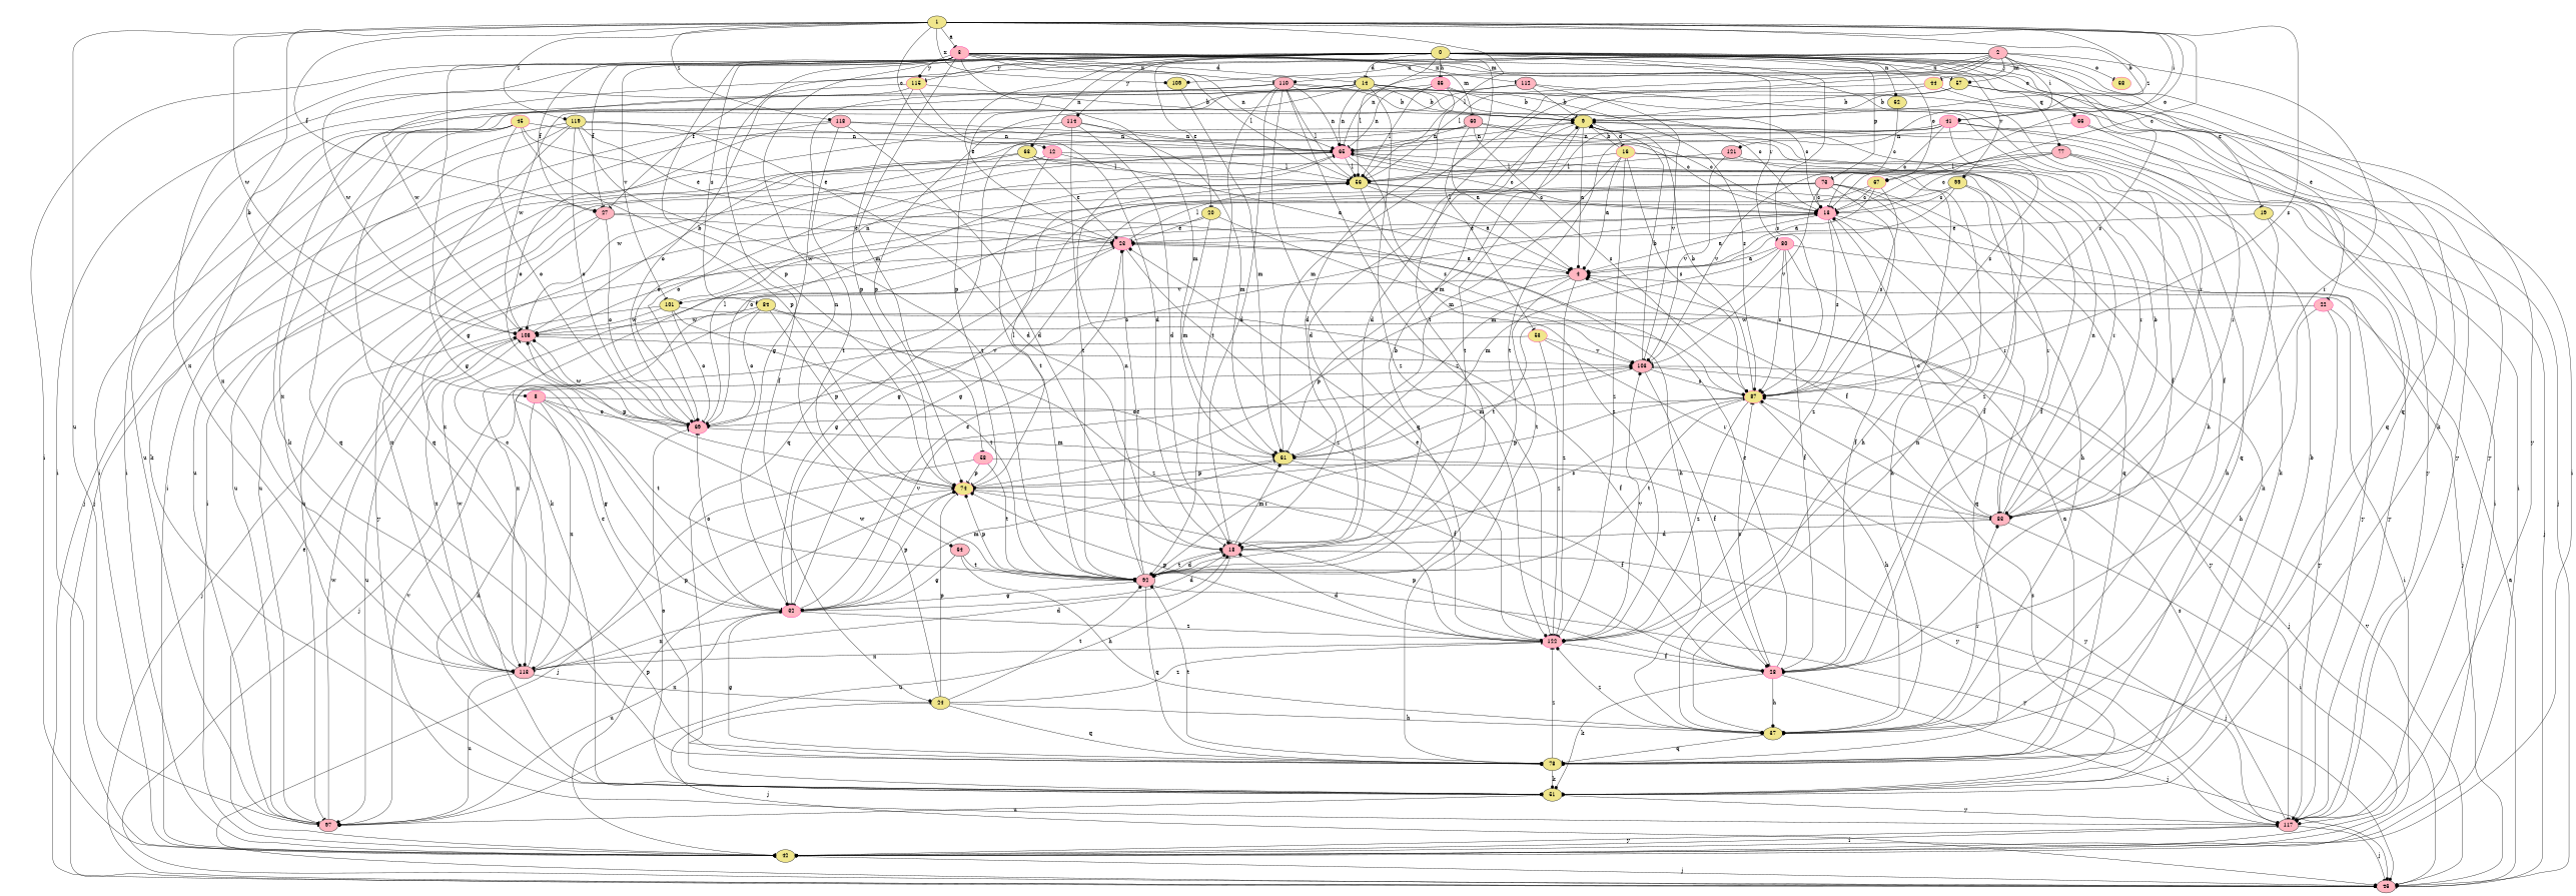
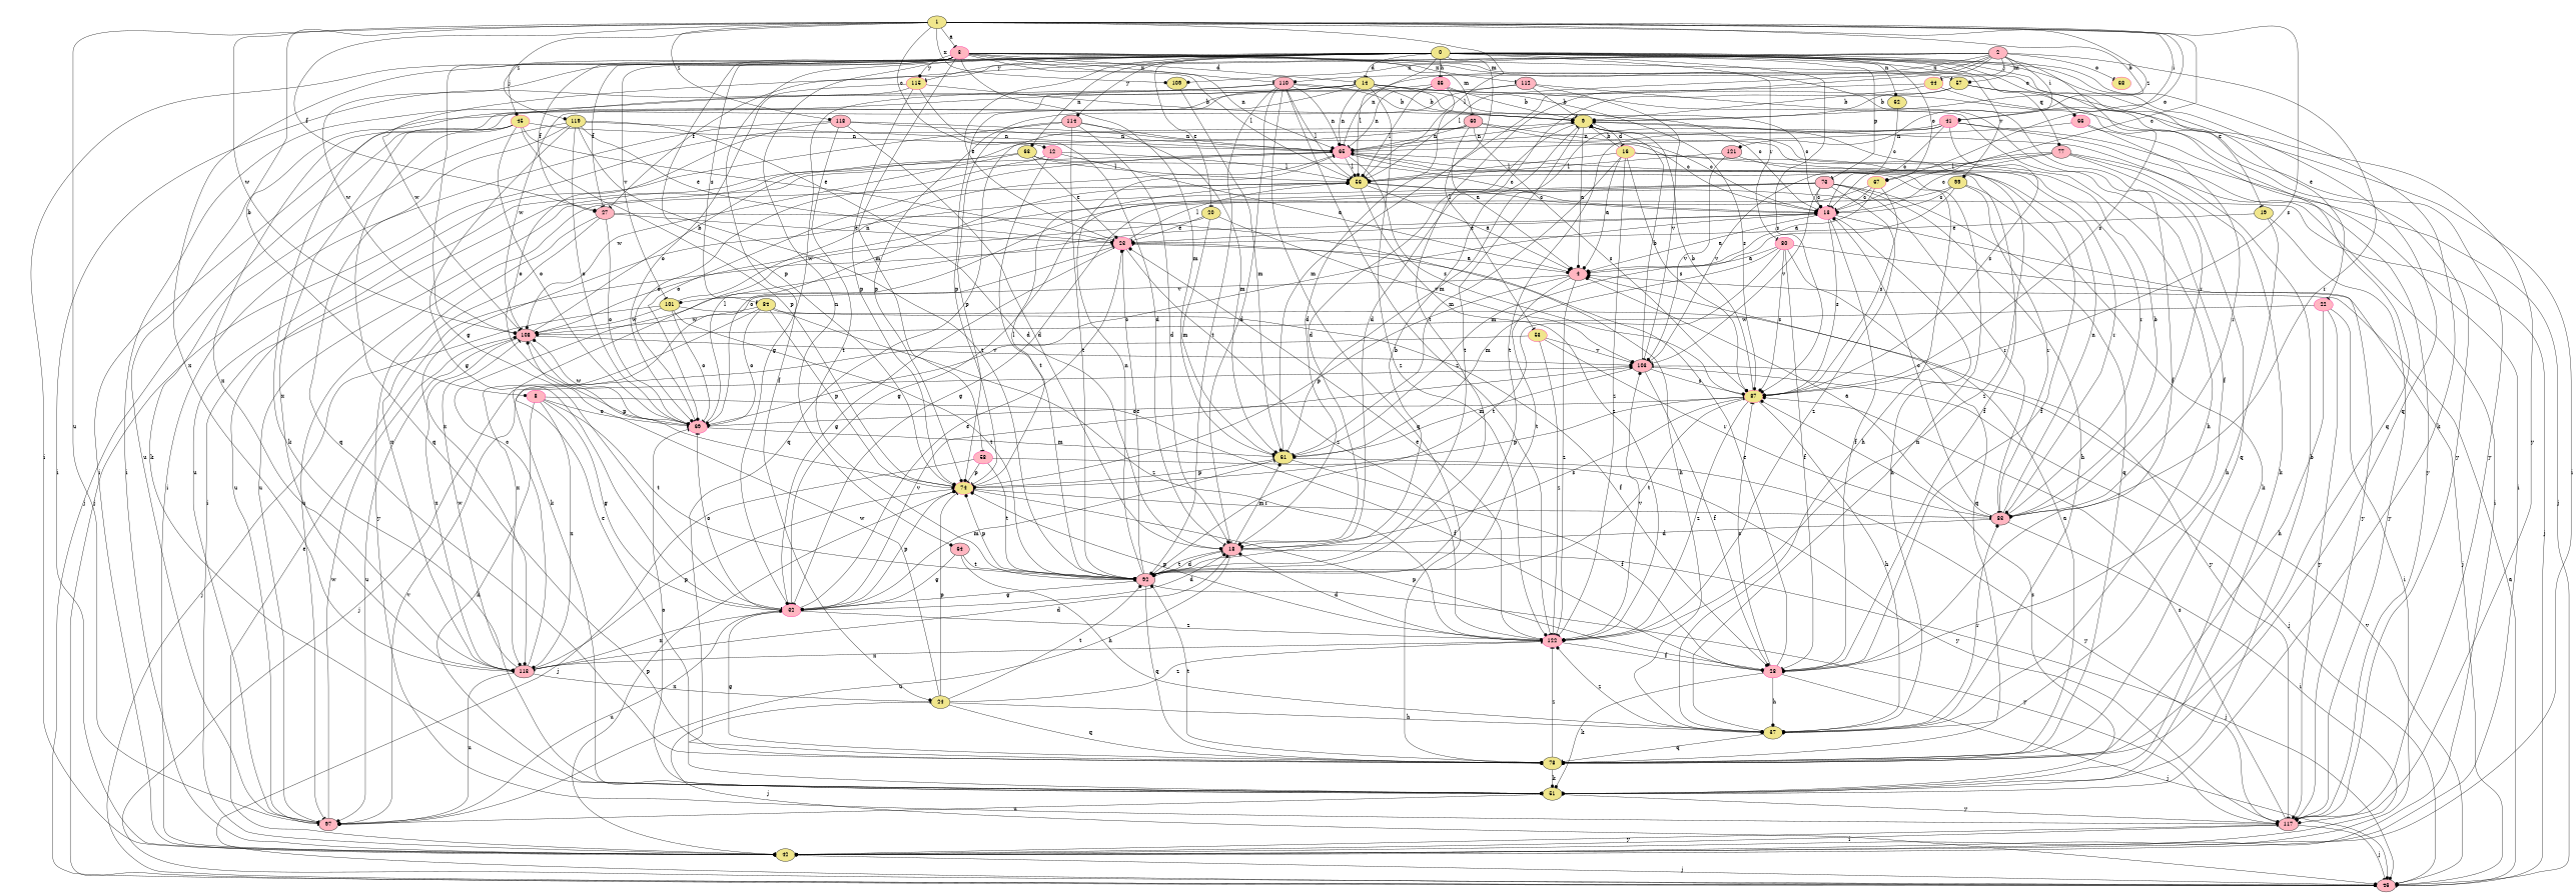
  strict digraph {
    node [color=black fillcolor=lightpink style=filled]
    edge [arrowhead=dot]
    0 [fillcolor=khaki]
    14 [fillcolor=khaki]
    19 [fillcolor=khaki]
    20 [fillcolor=khaki]
    22 [color=deeppink]
    23 [color=deeppink]
    24 [fillcolor=khaki]
    27
    36 [color=deeppink]
    51 [fillcolor=khaki]
    53 [color=deeppink fillcolor=khaki]
    56 [fillcolor=khaki]
    62 [fillcolor=khaki]
    63 [fillcolor=khaki]
    64
    66 [color=deeppink]
    67 [color=deeppink fillcolor=khaki]
    73
    77
    78 [fillcolor=khaki]
    80 [color=deeppink]
    84 [fillcolor=khaki]
    87 [color=deeppink fillcolor=khaki]
    99 [fillcolor=khaki]
    101 [fillcolor=khaki]
    108
    114
    115 [color=deeppink fillcolor=khaki]
    9 [fillcolor=khaki]
    13 [color=deeppink]
    97
    65 [color=deeppink]
    42 [fillcolor=khaki]
    74 [color=deeppink fillcolor=khaki]
    113
    117
    122 [color=deeppink]
    28 [color=deeppink]
    37 [fillcolor=khaki]
    61 [fillcolor=khaki]
    103
    32 [color=deeppink]
    4
    92
    46
    69 [color=deeppink]
    18
    83
    1 [fillcolor=khaki]
    3 [color=deeppink]
    8 [color=deeppink]
    12 [color=deeppink]
    41 [color=deeppink]
    109 [fillcolor=khaki]
    118
    119 [fillcolor=khaki]
    121
    57 [fillcolor=khaki]
    110
    45 [color=deeppink fillcolor=khaki]
    58 [color=deeppink]
    60
    112
    16 [color=deeppink fillcolor=khaki]
    2
    44 [color=deeppink fillcolor=khaki]
    68 [color=deeppink fillcolor=khaki]
    0 -> 14 [arrowhead=tee label=d]
    0 -> 19 [arrowhead=tee label=e]
    0 -> 20 [arrowhead=tee label=e]
    0 -> 22 [arrowhead=tee label=e]
    0 -> 23 [arrowhead=tee label=e]
    0 -> 24 [label=f]
    0 -> 27 [arrowhead=tee label=f]
    0 -> 36 [arrowhead=tee label=h]
    0 -> 51 [arrowhead=tee label=k]
    0 -> 53 [arrowhead=tee label=l]
    0 -> 56 [label=l]
    0 -> 62 [label=n]
    0 -> 63 [label=n]
    0 -> 64 [label=n]
    0 -> 66 [label=o]
    0 -> 67 [label=o]
    0 -> 73 [arrowhead=tee label=p]
    0 -> 77 [label=q]
    0 -> 78 [label=q]
    0 -> 80 [arrowhead=tee label=r]
    0 -> 84 [arrowhead=tee label=s]
    0 -> 87 [label=s]
    0 -> 99 [label=v]
    0 -> 101 [arrowhead=tee label=v]
    0 -> 108 [label=w]
    0 -> 114 [label=y]
    0 -> 115 [arrowhead=tee label=y]
    14 -> 9 [label=b]
    14 -> 13 [arrowhead=tee label=c]
    14 -> 97 [label=u]
    14 -> 65 [arrowhead=tee label=n]
    14 -> 42 [label=i]
    14 -> 74 [arrowhead=tee label=p]
    14 -> 113 [label=x]
    14 -> 117 [label=y]
    14 -> 122 [label=z]
    14 -> 28 [arrowhead=tee label=f]
    19 -> 23 [label=e]
    19 -> 117 [arrowhead=tee label=y]
    19 -> 37 [label=h]
    20 -> 23 [arrowhead=tee label=e]
    20 -> 51 [arrowhead=tee label=k]
    20 -> 61 [label=m]
    20 -> 103 [label=v]
    22 -> 108 [label=w]
    22 -> 42 [label=i]
    22 -> 117 [label=y]
-   22 -> 37 [label=h]
+   22 -> 78 [label=h]
    23 -> 56 [label=l]
    23 -> 122 [label=z]
    23 -> 32 [arrowhead=tee label=g]
    23 -> 4 [label=a]
    24 -> 78 [label=q]
    24 -> 108 [label=w]
    24 -> 74 [arrowhead=tee label=p]
    24 -> 122 [arrowhead=tee label=z]
    24 -> 37 [label=h]
    24 -> 92 [label=t]
    24 -> 46 [label=j]
    27 -> 23 [arrowhead=tee label=e]
    27 -> 113 [label=x]
    27 -> 117 [arrowhead=tee label=y]
    27 -> 37 [label=h]
    27 -> 69 [arrowhead=tee label=o]
    36 -> 56 [label=l]
    36 -> 87 [label=s]
    36 -> 108 [arrowhead=tee label=w]
    36 -> 9 [arrowhead=tee label=b]
    36 -> 65 [arrowhead=tee label=n]
    36 -> 18 [label=d]
    51 -> 23 [arrowhead=tee label=e]
    51 -> 87 [label=s]
    51 -> 9 [label=b]
    51 -> 97 [label=u]
    51 -> 117 [arrowhead=tee label=y]
    51 -> 69 [arrowhead=tee label=o]
    53 -> 122 [arrowhead=tee label=z]
    53 -> 103 [label=v]
    53 -> 46 [arrowhead=tee label=j]
    53 -> 83 [arrowhead=tee label=r]
    56 -> 13 [label=c]
    56 -> 97 [arrowhead=tee label=u]
    56 -> 122 [arrowhead=tee label=z]
    56 -> 4 [label=a]
    56 -> 46 [arrowhead=tee label=j]
    62 -> 13 [arrowhead=tee label=c]
    63 -> 23 [label=e]
    63 -> 56 [arrowhead=tee label=l]
    63 -> 108 [label=w]
    63 -> 13 [label=c]
    63 -> 97 [arrowhead=tee label=u]
    64 -> 37 [label=h]
    64 -> 32 [label=g]
    64 -> 92 [arrowhead=tee label=t]
    66 -> 65 [arrowhead=tee label=n]
    66 -> 42 [arrowhead=tee label=i]
    66 -> 83 [label=r]
    67 -> 87 [arrowhead=tee label=s]
    67 -> 13 [arrowhead=tee label=c]
    67 -> 4 [label=a]
    67 -> 69 [label=o]
    73 -> 78 [arrowhead=tee label=q]
    73 -> 108 [label=w]
    73 -> 13 [label=c]
    73 -> 113 [label=x]
    73 -> 122 [label=z]
    73 -> 37 [arrowhead=tee label=h]
    73 -> 103 [arrowhead=tee label=v]
    73 -> 32 [arrowhead=tee label=g]
    73 -> 83 [arrowhead=tee label=r]
    77 -> 51 [arrowhead=tee label=k]
    77 -> 56 [label=l]
    77 -> 78 [label=q]
    77 -> 13 [label=c]
    77 -> 42 [label=i]
    77 -> 103 [arrowhead=tee label=v]
    78 -> 51 [label=k]
    78 -> 122 [arrowhead=tee label=z]
    78 -> 32 [label=g]
    78 -> 4 [label=a]
    78 -> 92 [label=t]
    80 -> 78 [arrowhead=tee label=q]
    80 -> 87 [label=s]
    80 -> 28 [arrowhead=tee label=f]
    80 -> 61 [label=m]
    80 -> 4 [label=a]
    80 -> 92 [arrowhead=tee label=t]
    80 -> 46 [label=j]
    84 -> 108 [label=w]
    84 -> 74 [label=p]
    84 -> 113 [label=x]
    84 -> 122 [arrowhead=tee label=z]
    84 -> 28 [label=f]
    84 -> 69 [label=o]
    87 -> 9 [label=b]
    87 -> 74 [arrowhead=tee label=p]
    87 -> 122 [label=z]
    87 -> 37 [arrowhead=tee label=h]
    87 -> 92 [arrowhead=tee label=t]
    87 -> 69 [arrowhead=tee label=o]
    99 -> 51 [label=k]
    99 -> 13 [arrowhead=tee label=c]
    99 -> 61 [arrowhead=tee label=m]
    99 -> 32 [arrowhead=tee label=g]
    99 -> 83 [arrowhead=tee label=r]
    101 -> 108 [label=w]
    101 -> 65 [arrowhead=tee label=n]
    101 -> 117 [arrowhead=tee label=y]
    101 -> 92 [label=t]
    101 -> 46 [label=j]
    101 -> 69 [arrowhead=tee label=o]
    108 -> 9 [label=b]
    108 -> 97 [label=u]
    108 -> 74 [arrowhead=tee label=p]
    108 -> 113 [arrowhead=tee label=x]
    108 -> 103 [label=v]
    114 -> 97 [arrowhead=tee label=u]
    114 -> 65 [arrowhead=tee label=n]
+   114 -> 74 [label=p]
    114 -> 61 [label=m]
    114 -> 92 [label=t]
    114 -> 18 [label=d]
    115 -> 9 [label=b]
    115 -> 42 [arrowhead=tee label=i]
    115 -> 74 [label=p]
    115 -> 69 [label=o]
    115 -> 18 [arrowhead=tee label=d]
    9 -> 65 [label=n]
    9 -> 37 [arrowhead=tee label=h]
    9 -> 4 [label=a]
    9 -> 92 [arrowhead=tee label=t]
    9 -> 18 [label=d]
    9 -> 16 [arrowhead=tee label=d]
    13 -> 23 [label=e]
    13 -> 87 [label=s]
    13 -> 117 [label=y]
    13 -> 28 [arrowhead=tee label=f]
    13 -> 37 [label=h]
    13 -> 4 [label=a]
    97 -> 108 [label=w]
    97 -> 103 [arrowhead=tee label=v]
    65 -> 56 [label=l]
    65 -> 87 [arrowhead=tee label=s]
    65 -> 97 [arrowhead=tee label=u]
    65 -> 42 [arrowhead=tee label=i]
    65 -> 28 [arrowhead=tee label=f]
    65 -> 37 [arrowhead=tee label=h]
    65 -> 69 [label=o]
    42 -> 23 [arrowhead=tee label=e]
    42 -> 74 [label=p]
    42 -> 117 [arrowhead=tee label=y]
    42 -> 46 [arrowhead=tee label=j]
    74 -> 56 [label=l]
    74 -> 83 [arrowhead=tee label=r]
    113 -> 24 [arrowhead=tee label=x]
    113 -> 108 [arrowhead=tee label=w]
    113 -> 13 [label=c]
    113 -> 97 [label=u]
    113 -> 74 [arrowhead=tee label=p]
    113 -> 18 [label=d]
    117 -> 87 [label=s]
    117 -> 42 [label=i]
    117 -> 46 [arrowhead=tee label=j]
    122 -> 23 [label=e]
    122 -> 74 [label=p]
    122 -> 113 [arrowhead=tee label=x]
    122 -> 28 [arrowhead=tee label=f]
    122 -> 103 [label=v]
    122 -> 18 [label=d]
    28 -> 23 [arrowhead=tee label=e]
    28 -> 51 [label=k]
    28 -> 87 [arrowhead=tee label=s]
    28 -> 74 [arrowhead=tee label=p]
    28 -> 37 [label=h]
    28 -> 46 [label=j]
    37 -> 78 [arrowhead=tee label=q]
    37 -> 65 [label=n]
    37 -> 122 [label=z]
    37 -> 83 [label=r]
    61 -> 74 [label=p]
    61 -> 117 [arrowhead=tee label=y]
    61 -> 28 [arrowhead=tee label=f]
    103 -> 87 [label=s]
    103 -> 9 [arrowhead=tee label=b]
    103 -> 28 [label=f]
    103 -> 61 [arrowhead=tee label=m]
    103 -> 46 [label=j]
    32 -> 23 [label=e]
    32 -> 97 [label=u]
    32 -> 74 [label=p]
    32 -> 113 [arrowhead=tee label=x]
    32 -> 122 [arrowhead=tee label=z]
    32 -> 61 [arrowhead=tee label=m]
    32 -> 103 [label=v]
    32 -> 69 [arrowhead=tee label=o]
    32 -> 18 [label=d]
    4 -> 101 [label=v]
    4 -> 74 [arrowhead=tee label=p]
    4 -> 122 [arrowhead=tee label=z]
    4 -> 92 [label=t]
    92 -> 23 [arrowhead=tee label=e]
    92 -> 78 [arrowhead=tee label=q]
-   92 -> 9 [label=b]
+   92 -> 9 [arrowhead=tee label=b]
    92 -> 65 [arrowhead=tee label=n]
    92 -> 74 [label=p]
    92 -> 117 [label=y]
    92 -> 32 [label=g]
    92 -> 18 [arrowhead=tee label=d]
    46 -> 103 [arrowhead=tee label=v]
    46 -> 4 [label=a]
    69 -> 56 [label=l]
    69 -> 108 [label=w]
    69 -> 13 [arrowhead=tee label=c]
    69 -> 61 [arrowhead=tee label=m]
    18 -> 87 [arrowhead=tee label=s]
    18 -> 97 [label=u]
    18 -> 61 [label=m]
    18 -> 92 [label=t]
    18 -> 46 [label=j]
    83 -> 9 [label=b]
    83 -> 13 [label=c]
    83 -> 65 [arrowhead=tee label=n]
    83 -> 42 [label=i]
-   83 -> 4 [label=f]
+   83 -> 4 [label=a]
    83 -> 18 [arrowhead=tee label=d]
    1 -> 27 [label=f]
    1 -> 56 [arrowhead=tee label=l]
    1 -> 67 [label=o]
    1 -> 87 [label=s]
    1 -> 108 [arrowhead=tee label=w]
    1 -> 9 [label=b]
    1 -> 13 [arrowhead=tee label=c]
    1 -> 97 [arrowhead=tee label=u]
    1 -> 3 [arrowhead=tee label=a]
    1 -> 8 [label=b]
    1 -> 12 [label=c]
    1 -> 41 [arrowhead=tee label=i]
    1 -> 109 [label=x]
    1 -> 118 [label=z]
    1 -> 119 [label=z]
    1 -> 121 [label=z]
    3 -> 14 [arrowhead=tee label=d]
    3 -> 27 [label=f]
    3 -> 56 [arrowhead=tee label=l]
    3 -> 115 [label=y]
    3 -> 65 [label=n]
    3 -> 42 [arrowhead=tee label=i]
    3 -> 74 [label=p]
    3 -> 113 [arrowhead=tee label=x]
    3 -> 117 [label=y]
    3 -> 61 [arrowhead=tee label=m]
    3 -> 32 [arrowhead=tee label=g]
    3 -> 83 [arrowhead=tee label=r]
    3 -> 57 [arrowhead=tee label=m]
    3 -> 110 [arrowhead=tee label=x]
+   3 -> 45 [label=j]
    3 -> 58 [arrowhead=tee label=m]
    3 -> 60 [arrowhead=tee label=m]
    3 -> 112 [arrowhead=tee label=x]
    8 -> 51 [label=k]
    8 -> 113 [label=x]
    8 -> 28 [label=f]
    8 -> 32 [arrowhead=tee label=g]
    8 -> 92 [arrowhead=tee label=t]
    8 -> 69 [arrowhead=tee label=o]
    12 -> 56 [label=l]
    12 -> 4 [arrowhead=tee label=a]
    12 -> 92 [label=t]
    12 -> 69 [arrowhead=tee label=o]
    41 -> 87 [label=s]
    41 -> 13 [arrowhead=tee label=c]
    41 -> 65 [arrowhead=tee label=n]
    41 -> 117 [label=y]
    41 -> 61 [arrowhead=tee label=m]
    41 -> 92 [arrowhead=tee label=t]
    41 -> 46 [label=j]
    109 -> 61 [label=m]
    118 -> 13 [label=c]
    118 -> 65 [arrowhead=tee label=n]
    118 -> 42 [label=i]
    118 -> 92 [arrowhead=tee label=t]
    118 -> 69 [arrowhead=tee label=o]
    118 -> 18 [label=d]
    119 -> 23 [label=e]
    119 -> 51 [label=k]
    119 -> 78 [arrowhead=tee label=q]
    119 -> 65 [label=n]
    119 -> 32 [arrowhead=tee label=g]
    119 -> 92 [label=t]
    119 -> 69 [arrowhead=tee label=o]
    119 -> 18 [label=d]
    121 -> 56 [label=l]
    121 -> 122 [label=z]
    121 -> 103 [label=v]
    57 -> 9 [arrowhead=tee label=b]
    57 -> 42 [label=i]
    57 -> 117 [arrowhead=tee label=y]
    57 -> 18 [label=d]
    110 -> 51 [label=k]
    110 -> 56 [arrowhead=tee label=l]
    110 -> 78 [label=q]
    110 -> 9 [label=b]
    110 -> 13 [label=c]
    110 -> 65 [label=n]
    110 -> 122 [arrowhead=tee label=z]
    110 -> 32 [label=g]
    110 -> 92 [label=t]
    110 -> 18 [arrowhead=tee label=d]
    45 -> 23 [arrowhead=tee label=e]
    45 -> 78 [label=q]
    45 -> 65 [arrowhead=tee label=n]
    45 -> 74 [arrowhead=tee label=p]
    45 -> 113 [arrowhead=tee label=x]
    45 -> 46 [label=j]
    45 -> 69 [label=o]
    58 -> 74 [arrowhead=tee label=p]
    58 -> 117 [label=y]
    58 -> 92 [arrowhead=tee label=t]
    58 -> 46 [label=j]
    60 -> 78 [arrowhead=tee label=q]
    60 -> 87 [label=s]
    60 -> 13 [arrowhead=tee label=c]
    60 -> 65 [arrowhead=tee label=n]
    60 -> 4 [label=a]
    60 -> 46 [label=j]
    60 -> 83 [arrowhead=tee label=r]
    112 -> 9 [arrowhead=tee label=b]
    112 -> 42 [arrowhead=tee label=i]
    112 -> 74 [label=p]
    112 -> 28 [arrowhead=tee label=f]
    112 -> 103 [arrowhead=tee label=v]
    16 -> 56 [arrowhead=tee label=l]
    16 -> 87 [label=s]
    16 -> 9 [arrowhead=tee label=b]
    16 -> 122 [arrowhead=tee label=z]
    16 -> 28 [label=f]
    16 -> 61 [arrowhead=tee label=m]
    16 -> 4 [label=a]
    16 -> 83 [label=r]
    2 -> 27 [arrowhead=tee label=f]
    2 -> 56 [arrowhead=tee label=l]
    2 -> 87 [label=s]
    2 -> 108 [arrowhead=tee label=w]
    2 -> 65 [arrowhead=tee label=n]
    2 -> 92 [label=t]
    2 -> 83 [arrowhead=tee label=r]
    2 -> 41 [label=i]
    2 -> 109 [label=x]
    2 -> 57 [label=m]
    2 -> 110 [label=x]
    2 -> 44 [arrowhead=tee label=j]
    2 -> 68 [arrowhead=tee label=o]
    44 -> 78 [label=q]
    44 -> 9 [label=b]
    44 -> 61 [arrowhead=tee label=m]
  }
